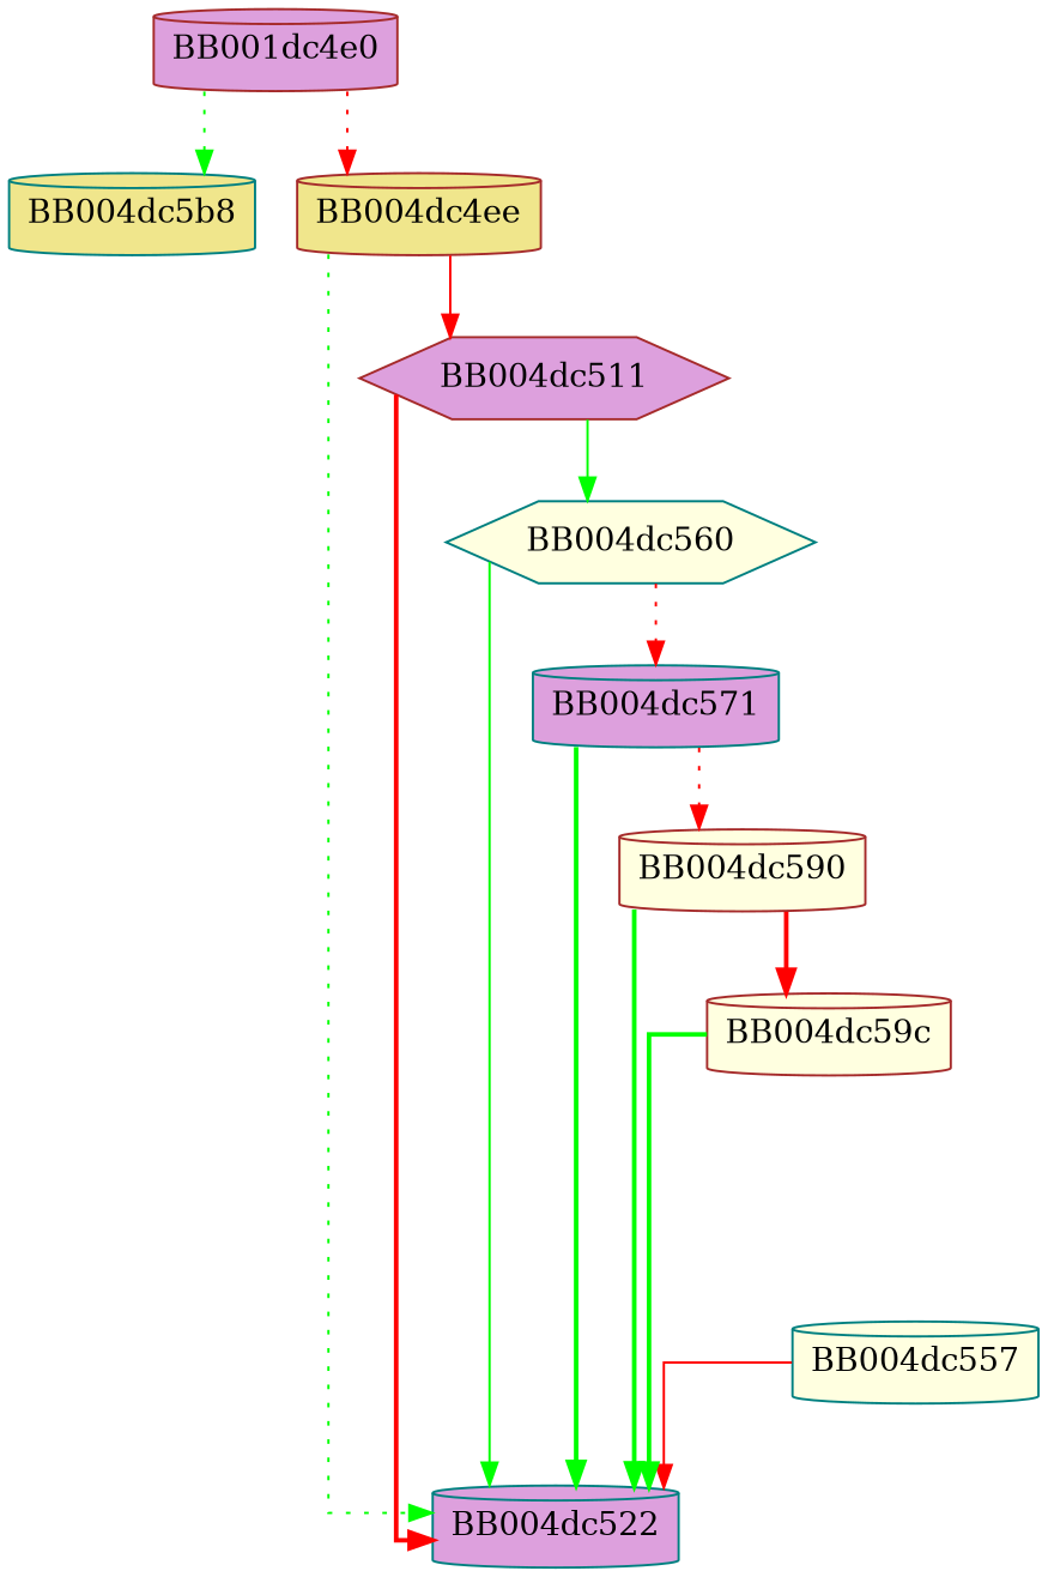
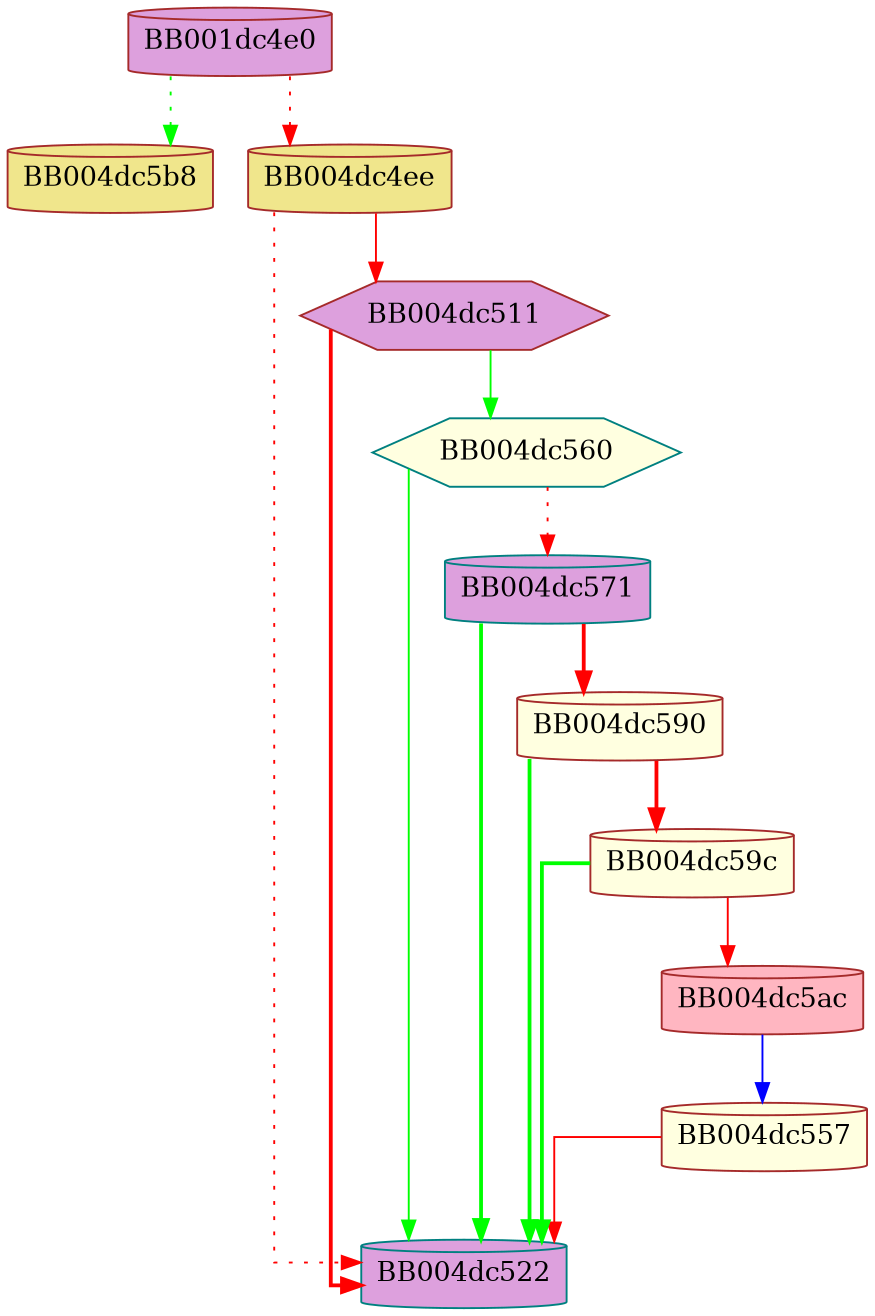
  digraph {
    splines=ortho
    node [color=brown fillcolor=plum shape=cylinder style=filled]
    edge [color=red style=solid]
    n1 [label=BB001dc4e0]
-   BB004dc5b8 [color=teal fillcolor=khaki]
+   BB004dc5b8 [fillcolor=khaki]
    BB004dc4ee [fillcolor=khaki]
    BB004dc522 [color=teal]
    BB004dc511 [shape=hexagon]
    BB004dc560 [color=teal fillcolor=lightyellow shape=hexagon]
-   BB004dc557 [color=teal fillcolor=lightyellow]
+   BB004dc557 [fillcolor=lightyellow]
    BB004dc571 [color=teal]
    BB004dc590 [fillcolor=lightyellow]
    BB004dc59c [fillcolor=lightyellow]
+   BB004dc5ac [fillcolor=lightpink]
    n1 -> BB004dc5b8 [color=green style=dotted]
    n1 -> BB004dc4ee [style=dotted]
-   BB004dc4ee -> BB004dc522 [color=green style=dotted]
+   BB004dc4ee -> BB004dc522 [style=dotted]
    BB004dc4ee -> BB004dc511
    BB004dc511 -> BB004dc522 [style=bold]
    BB004dc511 -> BB004dc560 [color=green]
    BB004dc560 -> BB004dc522 [color=green]
    BB004dc560 -> BB004dc571 [style=dotted]
    BB004dc557 -> BB004dc522
    BB004dc571 -> BB004dc522 [color=green style=bold]
-   BB004dc571 -> BB004dc590 [style=dotted]
+   BB004dc571 -> BB004dc590 [style=bold]
    BB004dc590 -> BB004dc522 [color=green style=bold]
    BB004dc590 -> BB004dc59c [style=bold]
    BB004dc59c -> BB004dc522 [color=green style=bold]
+   BB004dc59c -> BB004dc5ac
+   BB004dc5ac -> BB004dc557 [color=blue]
  }
